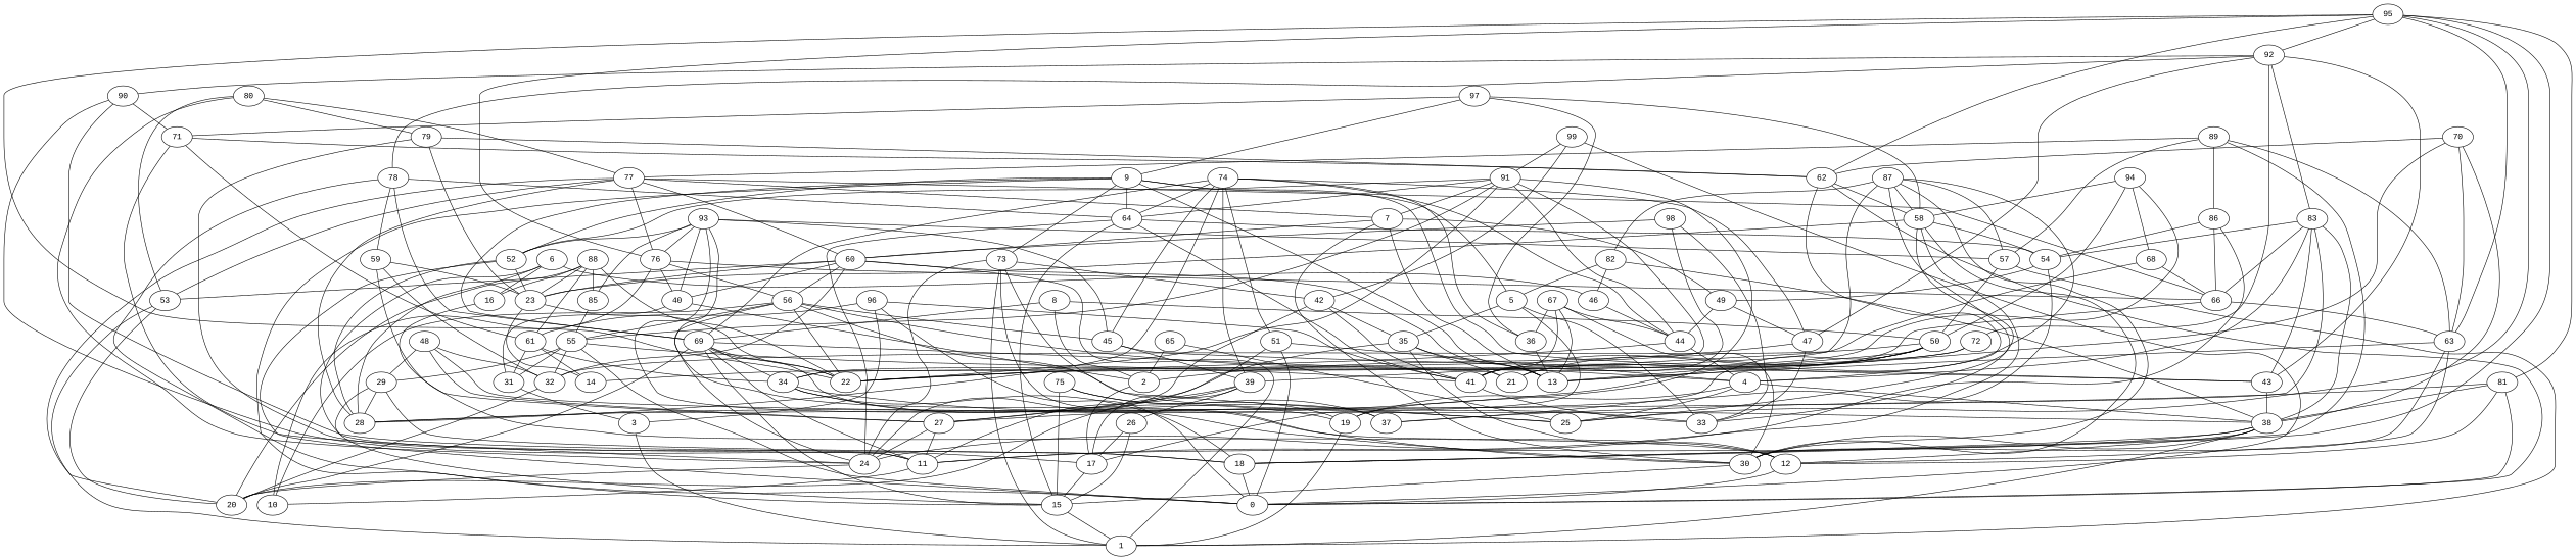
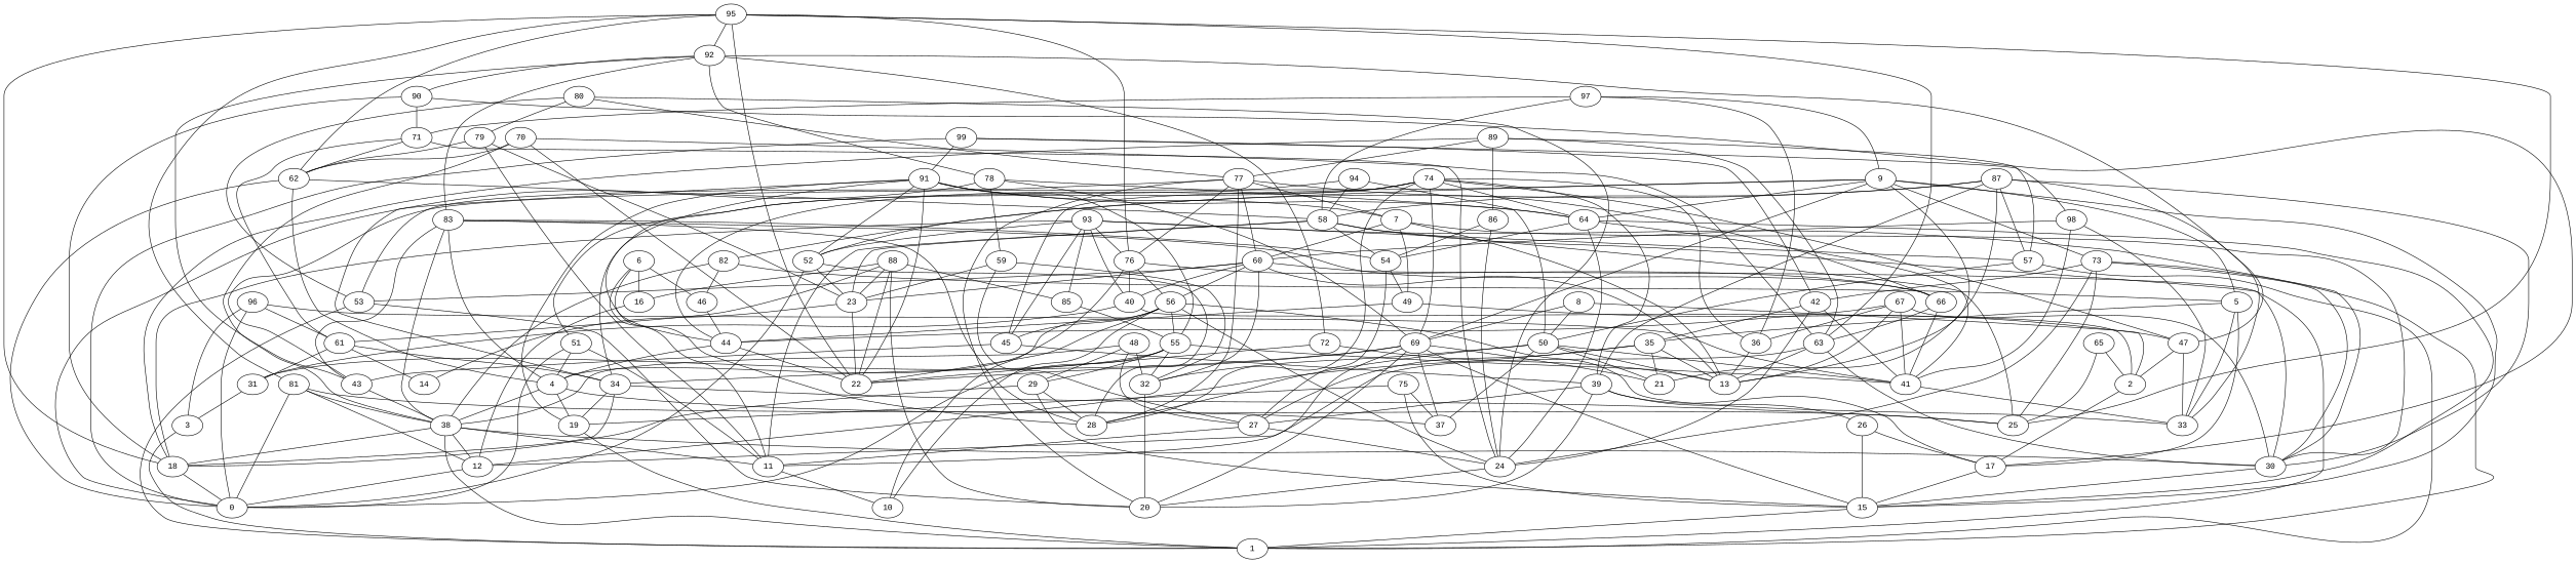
  digraph {
    fontname="Liberation Mono"
    node [fontname="Liberation Mono"]
    edge [color=black dir=none fontname="Liberation Mono"]
    75
    19
    37
    15
    1
-   68
    66
    14
    41
    63
    98
    33
    60
    16
    12
    0
    46
    44
    22
    4
    59
    27
    32
    23
    11
    24
    20
    67
    13
    36
    30
    50
    21
    28
    9
    5
    69
    64
    43
    73
    52
    35
    17
    34
    54
    38
    70
    62
    58
    18
    88
    61
    85
    31
    55
    25
    10
    49
    47
    83
    42
    2
    80
    77
    53
    79
    76
    7
    82
    89
    86
    57
    6
    56
    40
    45
    65
    72
    87
    39
    26
    96
    3
    91
    29
    8
    95
    81
    92
    74
    51
    48
    99
    90
    71
    93
    97
    78
    94
    subgraph sub_1 {
      75
      19
      37
      15
      1
-     68
      66
      14
      41
      63
      98
      33
      60
      16
      12
      0
      46
      44
      22
      4
      59
      27
      32
      23
      11
      24
      20
      67
      13
      36
      30
      50
      21
      28
      9
      5
      69
      64
      43
      73
      52
      35
      17
      34
      54
      38
      70
      62
      58
      18
      88
      61
      85
      31
      55
      25
      10
      49
      47
      83
      42
      2
      80
      77
      53
      79
      76
      7
      82
      89
      86
      57
      6
      56
      40
      45
      65
      72
      87
      39
      26
      96
      3
      91
      29
      8
      95
      81
      92
      74
      51
      48
      99
      90
      71
      93
      97
      78
      94
    }
    75 -> 19
    75 -> 37
    75 -> 15
    19 -> 1
    15 -> 1
-   68 -> 66
-   68 -> 14
    66 -> 41
    66 -> 63
    41 -> 33
    63 -> 12
    63 -> 13
    63 -> 30
    98 -> 41
    98 -> 33
    98 -> 60
    60 -> 1
    60 -> 32
    60 -> 23
    60 -> 13
    60 -> 53
    60 -> 56
    60 -> 40
    16 -> 12
    12 -> 0
    46 -> 44
    44 -> 22
    44 -> 4
    4 -> 19
    4 -> 38
    4 -> 25
    59 -> 27
    59 -> 32
    59 -> 23
    27 -> 11
    27 -> 24
    32 -> 20
    23 -> 14
    23 -> 22
    11 -> 10
    24 -> 20
    67 -> 41
    67 -> 44
    67 -> 13
    67 -> 36
    67 -> 30
    36 -> 13
    30 -> 15
    50 -> 37
    50 -> 41
    50 -> 32
    50 -> 13
    50 -> 21
    50 -> 28
    9 -> 15
    9 -> 13
    9 -> 5
    9 -> 69
    9 -> 64
    9 -> 43
    9 -> 73
    9 -> 52
    5 -> 33
    5 -> 35
    5 -> 17
    69 -> 37
    69 -> 15
    69 -> 22
    69 -> 11
    69 -> 20
    69 -> 21
    69 -> 34
    64 -> 15
    64 -> 41
    64 -> 24
    64 -> 54
    43 -> 38
    73 -> 1
    73 -> 24
    73 -> 30
    73 -> 25
    73 -> 42
    52 -> 0
    52 -> 23
    52 -> 28
    35 -> 12
    35 -> 27
    35 -> 13
    35 -> 21
    17 -> 15
    34 -> 19
    34 -> 18
    34 -> 25
    54 -> 27
    54 -> 49
    38 -> 1
    38 -> 12
    38 -> 11
    38 -> 30
    38 -> 18
    70 -> 63
    70 -> 22
    70 -> 38
    70 -> 62
    62 -> 0
    62 -> 4
    62 -> 58
    58 -> 23
    58 -> 11
    58 -> 30
    58 -> 54
    58 -> 25
    18 -> 0
    88 -> 16
    88 -> 22
    88 -> 23
    88 -> 20
    88 -> 61
    88 -> 85
    61 -> 14
    61 -> 34
    61 -> 31
    85 -> 55
    31 -> 3
    55 -> 41
    55 -> 0
    55 -> 32
    55 -> 31
    55 -> 29
    49 -> 44
    49 -> 47
    47 -> 33
    47 -> 2
    83 -> 66
    83 -> 4
    83 -> 28
    83 -> 43
    83 -> 54
    83 -> 38
    42 -> 41
    42 -> 24
    42 -> 35
    2 -> 17
    80 -> 24
    80 -> 77
    80 -> 53
    80 -> 79
    77 -> 66
    77 -> 60
    77 -> 20
    77 -> 28
    77 -> 53
    77 -> 76
    77 -> 7
    53 -> 1
    53 -> 20
    79 -> 23
    79 -> 11
    79 -> 62
    76 -> 66
    76 -> 10
    76 -> 56
    76 -> 40
    7 -> 60
    7 -> 13
    7 -> 30
    7 -> 49
    82 -> 46
    82 -> 5
    82 -> 38
    89 -> 63
    89 -> 18
    89 -> 77
    89 -> 86
    89 -> 57
-   86 -> 66
    86 -> 24
    86 -> 54
    57 -> 1
    57 -> 50
    6 -> 16
    6 -> 46
    6 -> 11
    6 -> 28
    56 -> 33
    56 -> 22
    56 -> 4
    56 -> 24
    56 -> 55
    56 -> 10
    56 -> 45
    40 -> 31
    40 -> 2
    45 -> 43
    45 -> 39
    65 -> 25
    65 -> 2
    72 -> 22
    72 -> 13
    87 -> 33
    87 -> 30
    87 -> 21
    87 -> 58
    87 -> 82
    87 -> 57
    87 -> 39
    39 -> 27
    39 -> 20
    39 -> 17
    39 -> 26
    26 -> 15
    26 -> 17
    96 -> 41
    96 -> 0
    96 -> 61
    96 -> 3
    3 -> 1
    91 -> 19
    91 -> 44
    91 -> 22
    91 -> 64
    91 -> 52
    91 -> 34
    91 -> 55
    91 -> 7
    29 -> 15
    29 -> 28
    29 -> 18
    8 -> 50
    8 -> 69
    8 -> 2
    95 -> 63
    95 -> 22
    95 -> 62
    95 -> 18
    95 -> 25
    95 -> 76
    95 -> 81
    95 -> 92
    81 -> 37
    81 -> 12
    81 -> 0
    81 -> 38
    92 -> 43
    92 -> 47
    92 -> 83
    92 -> 72
    92 -> 90
    92 -> 78
    74 -> 44
    74 -> 36
    74 -> 28
    74 -> 69
    74 -> 64
    74 -> 47
    74 -> 45
    74 -> 39
    74 -> 51
    51 -> 0
    51 -> 4
    51 -> 11
    48 -> 27
    48 -> 32
    48 -> 38
    48 -> 29
+   99 -> 98
    99 -> 0
    99 -> 42
    99 -> 91
    90 -> 17
    90 -> 18
    90 -> 71
    71 -> 24
    71 -> 62
    71 -> 61
-   93 -> 12
+   93 -> 18
    93 -> 30
    93 -> 52
    93 -> 85
    93 -> 76
    93 -> 57
    93 -> 40
    93 -> 45
    97 -> 36
    97 -> 9
    97 -> 58
    97 -> 71
    78 -> 0
    78 -> 59
    78 -> 69
    78 -> 64
-   94 -> 68
    94 -> 50
    94 -> 34
    94 -> 58
  }
